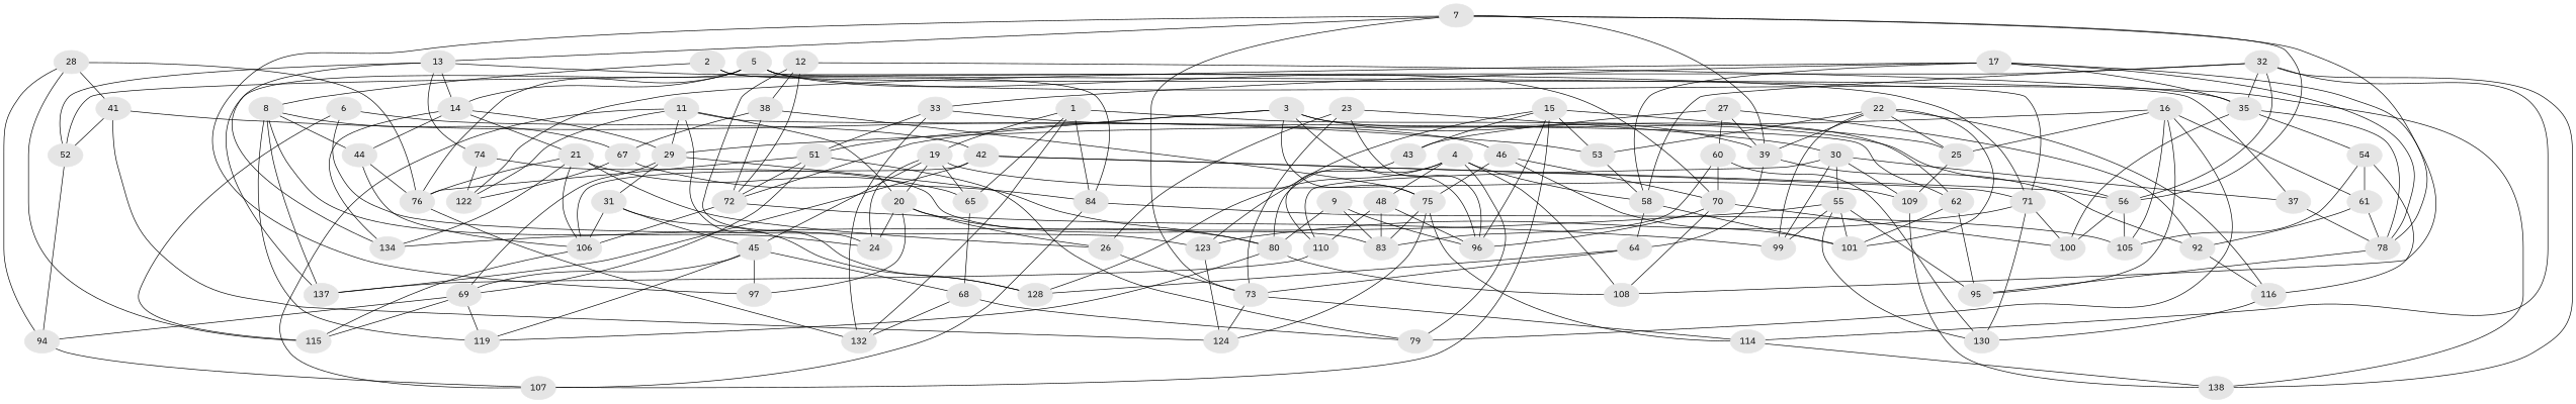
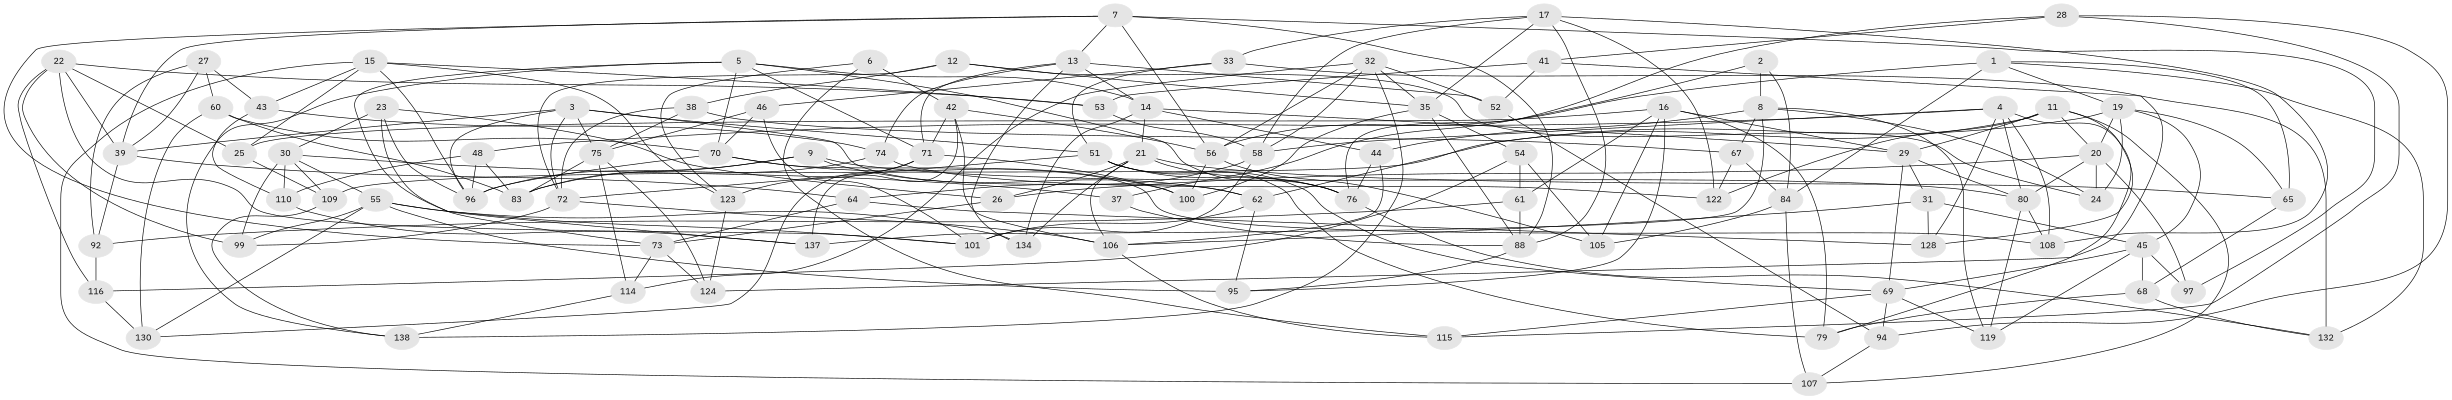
  graph {
    fontname="IBM Plex Sans"
    node [color=gray90 fontname="IBM Plex Sans" style=filled]
    edge [fontname="IBM Plex Sans"]
    1 [super="+112"]
    19 [super="+102"]
    56 [super="+121"]
    65
    84 [super="+135"]
    132
    24
    20 [super="+118"]
    45 [super="+47"]
    109
    105
    100
    68
    107
    8 [super="+127"]
    137
    44
    67
    119
    2
    37
-   78 [super="+120"]
+   78 [super="+120" label=88]
    83 [super="+136"]
    3 [super="+131"]
    39 [super="+40"]
    51 [super="+77"]
    62 [super="+85"]
    72 [super="+81"]
    75 [super="+117"]
    96 [super="+98"]
    92
    64
    79
    76 [super="+104"]
    69 [super="+93"]
    95
    101 [super="+129"]
    106 [super="+126"]
    99
    114
    124
    4 [super="+10"]
    48
    58 [super="+88"]
    80 [super="+82"]
    108
    128
    110
    5 [super="+50"]
    14 [super="+49"]
    70 [super="+111"]
    71 [super="+89"]
    138
    29 [super="+34"]
    134
    21 [super="+57"]
    123
    130
    42 [super="+59"]
    6
    115
    7 [super="+18"]
    13 [super="+103"]
    73 [super="+125"]
    97
    52
    74
    122
    9
    11 [super="+36"]
    26
    31
    12
    35 [super="+87"]
    38
    54
    94
    15 [super="+113"]
    25
    43
    53
    16 [super="+133"]
    61
    17 [super="+86"]
    33
    46
    22 [super="+66"]
    116
    23
    30 [super="+63"]
    55 [super="+90"]
    27
    60
    28
    41
    32 [super="+91"]
    1 -- 19
    1 -- 56
    1 -- 65
    1 -- 84 [weight=2]
    1 -- 132
    19 -- 65
    19 -- 24
    19 -- 20
    19 -- 45
    19 -- 109
    56 -- 105
    56 -- 100
    65 -- 68
    84 -- 105
    84 -- 107
    20 -- 24
    20 -- 80
    20 -- 97
    20 -- 26
    45 -- 68
    45 -- 119
    45 -- 69
    45 -- 97
    109 -- 138
    68 -- 132
    68 -- 79
    8 -- 24
    8 -- 137
    8 -- 44
    8 -- 67
    8 -- 119
    44 -- 76
    44 -- 106
    67 -- 84
    67 -- 122
    2 -- 84
    2 -- 8
    2 -- 37
    37 -- 78
    78 -- 95
    3 -- 39
    3 -- 51
    3 -- 62
    3 -- 72
    3 -- 75
    3 -- 96
    39 -- 92
    39 -- 64
    51 -- 72
    51 -- 79
    51 -- 76
    51 -- 69
    62 -- 95
    62 -- 101 [weight=2]
    72 -- 106
    72 -- 99
    75 -- 83
    75 -- 114
    75 -- 124
    92 -- 116
    64 -- 128
    64 -- 73
    76 -- 132
    69 -- 119
    69 -- 115
    69 -- 94
    106 -- 115
    114 -- 138
    4 -- 79
    4 -- 48
    4 -- 58
    4 -- 80
    4 -- 108
    4 -- 128
    48 -- 83
    48 -- 96
    48 -- 110
    58 -- 64
    58 -- 101
    80 -- 119
    80 -- 108
    110 -- 137
    5 -- 137
    5 -- 76
    5 -- 14
    5 -- 70
    5 -- 71
    5 -- 138
    14 -- 44
    14 -- 29
    14 -- 134
    14 -- 21
    70 -- 100
    70 -- 96
    70 -- 108
    71 -- 100
    71 -- 123
    71 -- 130
    29 -- 69
    29 -- 80
    29 -- 31
    21 -- 65
    21 -- 76
    21 -- 106
    21 -- 134
    21 -- 26
    123 -- 124
    42 -- 56
    42 -- 137
    42 -- 106
    42 -- 71
    6 -- 123
    6 -- 42 [weight=2]
    6 -- 115
    7 -- 56
    7 -- 78
    7 -- 39
    7 -- 13
    7 -- 73
    7 -- 97
    13 -- 14
    13 -- 71
    13 -- 134
    13 -- 52
    13 -- 74
    73 -- 114
    73 -- 124
    52 -- 94
    74 -- 83
    74 -- 122
    9 -- 83
+   9 -- 62
    9 -- 96
    9 -- 80
    11 -- 20
    11 -- 107
    11 -- 62
    11 -- 128
    11 -- 29
    11 -- 122
    26 -- 73
    31 -- 45
    31 -- 106
    31 -- 128
    12 -- 24
    12 -- 72
    12 -- 35
    12 -- 38
    35 -- 100
    35 -- 78
    35 -- 54
    38 -- 67
    38 -- 72
    38 -- 75
    54 -- 105
    54 -- 61
    54 -- 116
    94 -- 107
    15 -- 107
    15 -- 96
    15 -- 123
    15 -- 25
    15 -- 43
    15 -- 53
    25 -- 109
    43 -- 110
+   43 -- 74
    53 -- 58
    16 -- 105
    16 -- 79
    16 -- 95
    16 -- 29
    16 -- 25
    16 -- 61
    61 -- 78
    61 -- 92
    17 -- 78
    17 -- 58
    17 -- 108
    17 -- 122
    17 -- 35
    17 -- 33
    33 -- 132
    33 -- 51
    33 -- 46
    46 -- 75
    46 -- 101
    46 -- 70
    22 -- 39
    22 -- 101
    22 -- 99
    22 -- 25
    22 -- 53
    22 -- 116
    116 -- 130
    23 -- 96
    23 -- 73
    23 -- 26
    23 -- 30
    30 -- 109
    30 -- 37
    30 -- 99
    30 -- 110
    30 -- 55
    55 -- 95
    55 -- 101
    55 -- 99
    55 -- 134
    55 -- 130
    27 -- 39
    27 -- 92
    27 -- 43
    27 -- 60
    60 -- 83
    60 -- 70
    60 -- 130
    28 -- 76
    28 -- 115
    28 -- 94
    28 -- 41
    41 -- 124
    41 -- 52
    41 -- 53
    32 -- 56
    32 -- 114
    32 -- 58
    32 -- 138
    32 -- 52
    32 -- 35
  }
